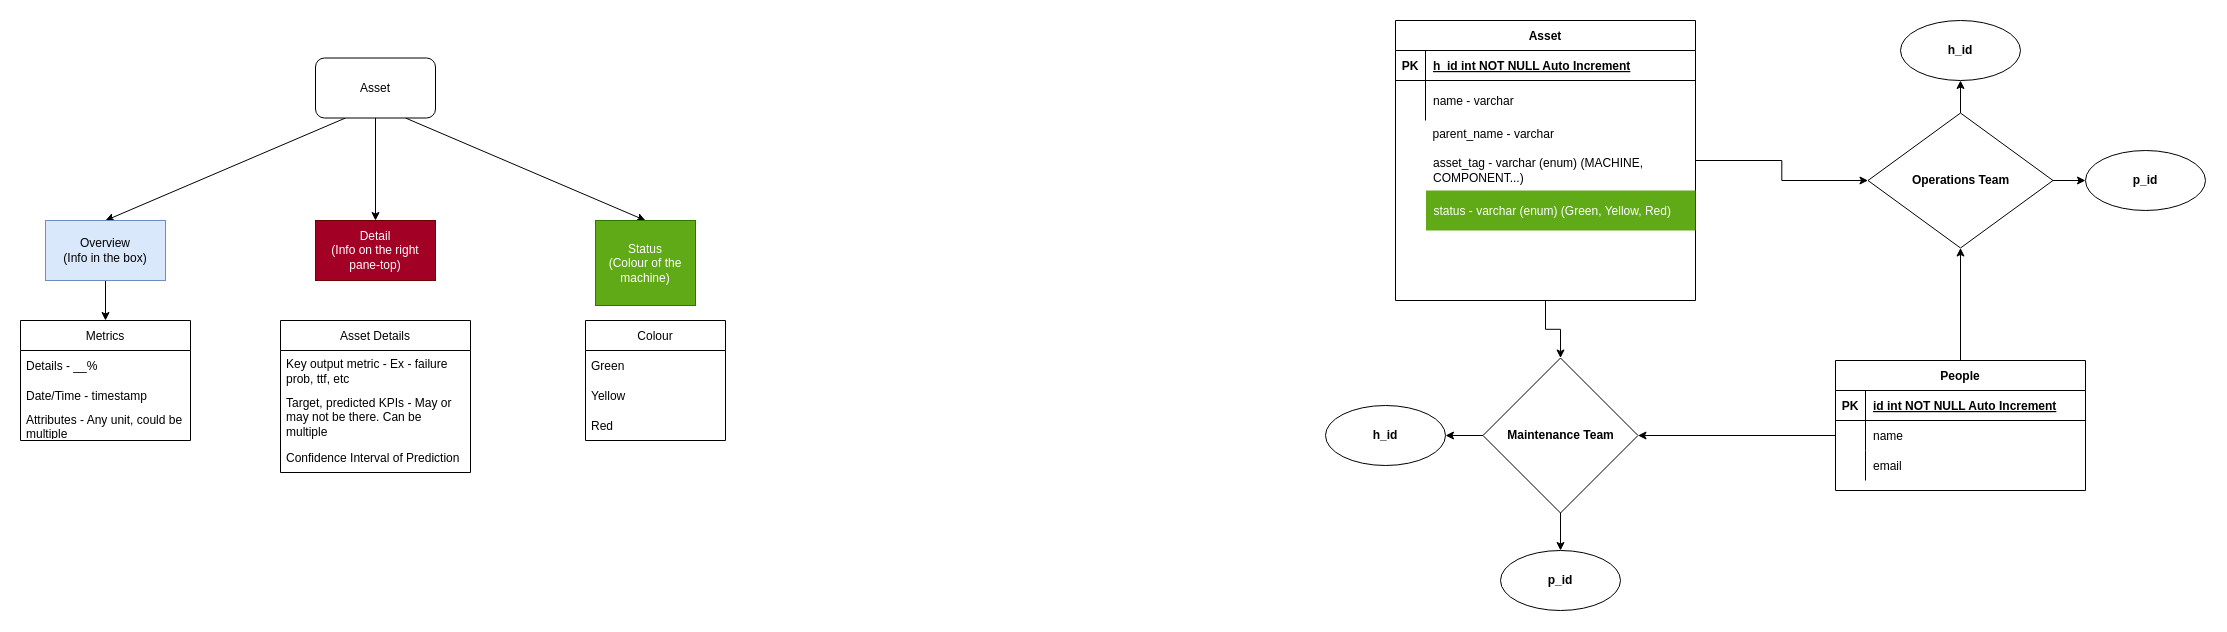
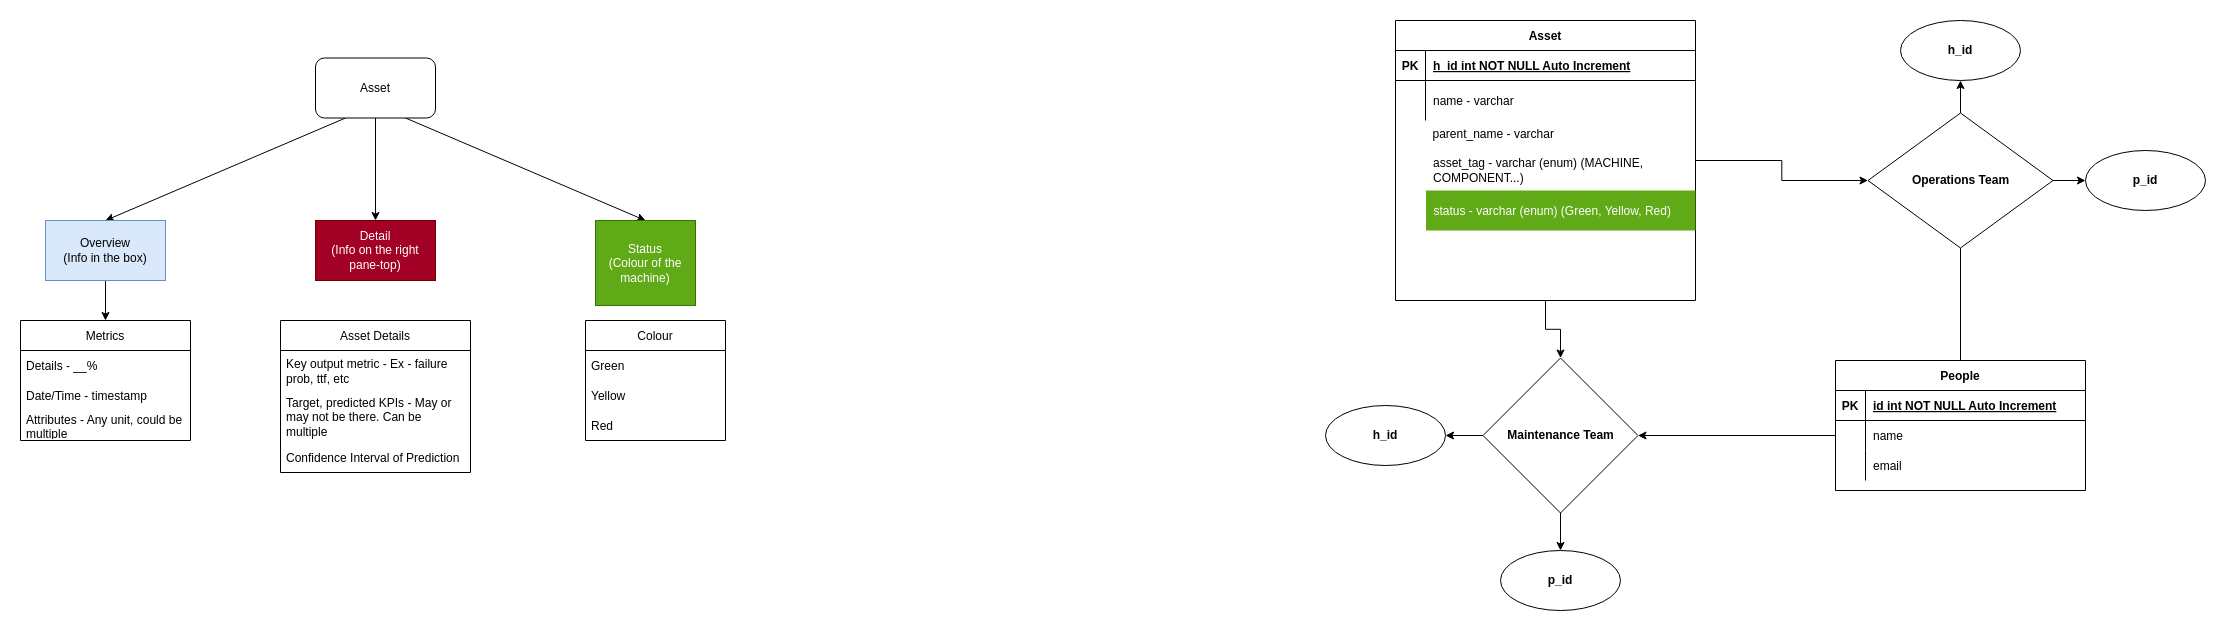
  <mxCell id="0" />
  <mxCell id="1" parent="0" />
- <mxCell id="2" style="edgeStyle=orthogonalEdgeStyle;rounded=0;orthogonalLoop=1;jettySize=auto;html=1;exitX=0.5;exitY=0;exitDx=0;exitDy=0;entryX=0.5;entryY=1;entryDx=0;entryDy=0;" edge="1" parent="1" source="3" target="24"><mxGeometry relative="1" as="geometry"><mxPoint x="1905" y="230" as="targetPoint" /></mxGeometry></mxCell>
+ <mxCell id="2" style="edgeStyle=orthogonalEdgeStyle;rounded=0;orthogonalLoop=1;jettySize=auto;html=1;exitX=0.5;exitY=0;exitDx=0;exitDy=0;entryX=0.5;entryY=1;entryDx=0;entryDy=0;endArrow=none;" edge="1" parent="1" source="3" target="24"><mxGeometry relative="1" as="geometry"><mxPoint x="1905" y="230" as="targetPoint" /></mxGeometry></mxCell>
  <mxCell id="3" value="People" style="shape=table;startSize=30;container=1;collapsible=1;childLayout=tableLayout;fixedRows=1;rowLines=0;fontStyle=1;align=center;resizeLast=1;" parent="1" vertex="1"><mxGeometry x="1835" y="360" width="250" height="130" as="geometry" /></mxCell>
  <mxCell id="4" value="" style="shape=partialRectangle;collapsible=0;dropTarget=0;pointerEvents=0;fillColor=none;points=[[0,0.5],[1,0.5]];portConstraint=eastwest;top=0;left=0;right=0;bottom=1;" parent="3" vertex="1"><mxGeometry y="30" width="250" height="30" as="geometry" /></mxCell>
  <mxCell id="5" value="PK" style="shape=partialRectangle;overflow=hidden;connectable=0;fillColor=none;top=0;left=0;bottom=0;right=0;fontStyle=1;" parent="4" vertex="1"><mxGeometry width="30" height="30" as="geometry"><mxRectangle width="30" height="30" as="alternateBounds" /></mxGeometry></mxCell>
  <mxCell id="6" value="id int NOT NULL Auto Increment" style="shape=partialRectangle;overflow=hidden;connectable=0;fillColor=none;top=0;left=0;bottom=0;right=0;align=left;spacingLeft=6;fontStyle=5;" parent="4" vertex="1"><mxGeometry x="30" width="220" height="30" as="geometry"><mxRectangle width="220" height="30" as="alternateBounds" /></mxGeometry></mxCell>
  <mxCell id="7" value="" style="shape=partialRectangle;collapsible=0;dropTarget=0;pointerEvents=0;fillColor=none;points=[[0,0.5],[1,0.5]];portConstraint=eastwest;top=0;left=0;right=0;bottom=0;" parent="3" vertex="1"><mxGeometry y="60" width="250" height="30" as="geometry" /></mxCell>
  <mxCell id="8" value="" style="shape=partialRectangle;overflow=hidden;connectable=0;fillColor=none;top=0;left=0;bottom=0;right=0;" parent="7" vertex="1"><mxGeometry width="30" height="30" as="geometry"><mxRectangle width="30" height="30" as="alternateBounds" /></mxGeometry></mxCell>
  <mxCell id="9" value="name" style="shape=partialRectangle;overflow=hidden;connectable=0;fillColor=none;top=0;left=0;bottom=0;right=0;align=left;spacingLeft=6;" parent="7" vertex="1"><mxGeometry x="30" width="220" height="30" as="geometry"><mxRectangle width="220" height="30" as="alternateBounds" /></mxGeometry></mxCell>
  <mxCell id="10" value="" style="shape=partialRectangle;collapsible=0;dropTarget=0;pointerEvents=0;fillColor=none;points=[[0,0.5],[1,0.5]];portConstraint=eastwest;top=0;left=0;right=0;bottom=0;" parent="3" vertex="1"><mxGeometry y="90" width="250" height="30" as="geometry" /></mxCell>
  <mxCell id="11" value="  " style="shape=partialRectangle;overflow=hidden;connectable=0;fillColor=none;top=0;left=0;bottom=0;right=0;" parent="10" vertex="1"><mxGeometry width="30" height="30" as="geometry"><mxRectangle width="30" height="30" as="alternateBounds" /></mxGeometry></mxCell>
  <mxCell id="12" value="email" style="shape=partialRectangle;overflow=hidden;connectable=0;fillColor=none;top=0;left=0;bottom=0;right=0;align=left;spacingLeft=6;" parent="10" vertex="1"><mxGeometry x="30" width="220" height="30" as="geometry"><mxRectangle width="220" height="30" as="alternateBounds" /></mxGeometry></mxCell>
  <mxCell id="13" value="" style="edgeStyle=orthogonalEdgeStyle;rounded=0;orthogonalLoop=1;jettySize=auto;html=1;" edge="1" parent="1" source="15" target="24"><mxGeometry relative="1" as="geometry" /></mxCell>
  <mxCell id="14" value="" style="edgeStyle=orthogonalEdgeStyle;rounded=0;orthogonalLoop=1;jettySize=auto;html=1;" edge="1" parent="1" source="15" target="27"><mxGeometry relative="1" as="geometry" /></mxCell>
  <mxCell id="15" value="Asset" style="shape=table;startSize=30;container=1;collapsible=1;childLayout=tableLayout;fixedRows=1;rowLines=0;fontStyle=1;align=center;resizeLast=1;" parent="1" vertex="1"><mxGeometry x="1395" y="20" width="300" height="280" as="geometry" /></mxCell>
  <mxCell id="16" value="" style="shape=partialRectangle;collapsible=0;dropTarget=0;pointerEvents=0;fillColor=none;points=[[0,0.5],[1,0.5]];portConstraint=eastwest;top=0;left=0;right=0;bottom=1;" parent="15" vertex="1"><mxGeometry y="30" width="300" height="30" as="geometry" /></mxCell>
  <mxCell id="17" value="PK" style="shape=partialRectangle;overflow=hidden;connectable=0;fillColor=none;top=0;left=0;bottom=0;right=0;fontStyle=1;" parent="16" vertex="1"><mxGeometry width="30" height="30" as="geometry"><mxRectangle width="30" height="30" as="alternateBounds" /></mxGeometry></mxCell>
  <mxCell id="18" value="h_id int NOT NULL Auto Increment" style="shape=partialRectangle;overflow=hidden;connectable=0;fillColor=none;top=0;left=0;bottom=0;right=0;align=left;spacingLeft=6;fontStyle=5;" parent="16" vertex="1"><mxGeometry x="30" width="270" height="30" as="geometry"><mxRectangle width="270" height="30" as="alternateBounds" /></mxGeometry></mxCell>
  <mxCell id="19" value="" style="shape=partialRectangle;collapsible=0;dropTarget=0;pointerEvents=0;fillColor=none;points=[[0,0.5],[1,0.5]];portConstraint=eastwest;top=0;left=0;right=0;bottom=0;" parent="15" vertex="1"><mxGeometry y="60" width="300" height="40" as="geometry" /></mxCell>
  <mxCell id="20" value="" style="shape=partialRectangle;overflow=hidden;connectable=0;fillColor=none;top=0;left=0;bottom=0;right=0;" parent="19" vertex="1"><mxGeometry width="30" height="40" as="geometry"><mxRectangle width="30" height="40" as="alternateBounds" /></mxGeometry></mxCell>
  <mxCell id="21" value="name - varchar" style="shape=partialRectangle;overflow=hidden;connectable=0;fillColor=none;top=0;left=0;bottom=0;right=0;align=left;spacingLeft=6;" parent="19" vertex="1"><mxGeometry x="30" width="270" height="40" as="geometry"><mxRectangle width="270" height="40" as="alternateBounds" /></mxGeometry></mxCell>
  <mxCell id="22" value="" style="edgeStyle=orthogonalEdgeStyle;rounded=0;orthogonalLoop=1;jettySize=auto;html=1;" edge="1" parent="1" source="24" target="29"><mxGeometry relative="1" as="geometry" /></mxCell>
  <mxCell id="23" value="" style="edgeStyle=orthogonalEdgeStyle;rounded=0;orthogonalLoop=1;jettySize=auto;html=1;" edge="1" parent="1" source="24" target="30"><mxGeometry relative="1" as="geometry" /></mxCell>
  <mxCell id="24" value="Operations Team" style="rhombus;whiteSpace=wrap;html=1;startSize=30;fontStyle=1;" vertex="1" parent="1"><mxGeometry x="1867.5" y="112.5" width="185" height="135" as="geometry" /></mxCell>
  <mxCell id="25" value="" style="edgeStyle=orthogonalEdgeStyle;rounded=0;orthogonalLoop=1;jettySize=auto;html=1;" edge="1" parent="1" source="27" target="31"><mxGeometry relative="1" as="geometry" /></mxCell>
  <mxCell id="26" value="" style="edgeStyle=orthogonalEdgeStyle;rounded=0;orthogonalLoop=1;jettySize=auto;html=1;" edge="1" parent="1" source="27" target="32"><mxGeometry relative="1" as="geometry" /></mxCell>
  <mxCell id="27" value="Maintenance Team" style="rhombus;whiteSpace=wrap;html=1;startSize=30;fontStyle=1;" vertex="1" parent="1"><mxGeometry x="1482.5" y="357.5" width="155" height="155" as="geometry" /></mxCell>
  <mxCell id="28" style="edgeStyle=orthogonalEdgeStyle;rounded=0;orthogonalLoop=1;jettySize=auto;html=1;exitX=0;exitY=0.5;exitDx=0;exitDy=0;entryX=1;entryY=0.5;entryDx=0;entryDy=0;" edge="1" parent="1" source="7" target="27"><mxGeometry relative="1" as="geometry" /></mxCell>
  <mxCell id="29" value="h_id" style="ellipse;whiteSpace=wrap;html=1;startSize=30;fontStyle=1;" vertex="1" parent="1"><mxGeometry x="1900" y="20" width="120" height="60" as="geometry" /></mxCell>
  <mxCell id="30" value="p_id" style="ellipse;whiteSpace=wrap;html=1;startSize=30;fontStyle=1;" vertex="1" parent="1"><mxGeometry x="2085" y="150" width="120" height="60" as="geometry" /></mxCell>
  <mxCell id="31" value="h_id" style="ellipse;whiteSpace=wrap;html=1;startSize=30;fontStyle=1;" vertex="1" parent="1"><mxGeometry y="405" width="120" height="60" as="geometry" x="1325" /></mxCell>
  <mxCell id="32" value="p_id" style="ellipse;whiteSpace=wrap;html=1;startSize=30;fontStyle=1;" vertex="1" parent="1"><mxGeometry x="1500" y="550" width="120" height="60" as="geometry" /></mxCell>
  <mxCell id="33" value="parent_name - varchar" style="shape=partialRectangle;overflow=hidden;connectable=0;fillColor=none;top=0;left=0;bottom=0;right=0;align=left;spacingLeft=6;" vertex="1" parent="1"><mxGeometry x="1424.5" y="112.5" width="270.5" height="40" as="geometry"><mxRectangle width="240" height="40" as="alternateBounds" /></mxGeometry></mxCell>
  <mxCell id="34" value="asset_tag - varchar (enum) (MACHINE, COMPONENT...)" style="shape=partialRectangle;overflow=hidden;connectable=0;fillColor=none;top=0;left=0;bottom=0;right=0;align=left;spacingLeft=6;whiteSpace=wrap;" vertex="1" parent="1"><mxGeometry x="1424.5" y="150" width="270.5" height="40" as="geometry"><mxRectangle width="240" height="40" as="alternateBounds" /></mxGeometry></mxCell>
  <mxCell id="35" style="rounded=0;orthogonalLoop=1;jettySize=auto;html=1;exitX=0.25;exitY=1;exitDx=0;exitDy=0;entryX=0.5;entryY=0;entryDx=0;entryDy=0;" edge="1" parent="1" source="38" target="40"><mxGeometry relative="1" as="geometry" /></mxCell>
  <mxCell id="36" style="edgeStyle=none;rounded=0;orthogonalLoop=1;jettySize=auto;html=1;exitX=0.5;exitY=1;exitDx=0;exitDy=0;entryX=0.5;entryY=0;entryDx=0;entryDy=0;" edge="1" parent="1" source="38" target="41"><mxGeometry relative="1" as="geometry" /></mxCell>
  <mxCell id="37" style="edgeStyle=none;rounded=0;orthogonalLoop=1;jettySize=auto;html=1;exitX=0.75;exitY=1;exitDx=0;exitDy=0;entryX=0.5;entryY=0;entryDx=0;entryDy=0;" edge="1" parent="1" source="38" target="42"><mxGeometry relative="1" as="geometry" /></mxCell>
  <mxCell id="38" value="Asset" style="rounded=1;whiteSpace=wrap;html=1;" vertex="1" parent="1"><mxGeometry x="315" y="57.5" width="120" height="60" as="geometry" /></mxCell>
  <mxCell id="39" style="edgeStyle=none;rounded=0;orthogonalLoop=1;jettySize=auto;html=1;exitX=0.5;exitY=1;exitDx=0;exitDy=0;entryX=0.5;entryY=0;entryDx=0;entryDy=0;" edge="1" parent="1" source="40" target="43"><mxGeometry relative="1" as="geometry" /></mxCell>
  <mxCell id="40" value="Overview&lt;br&gt;(Info in the box)" style="rounded=0;whiteSpace=wrap;html=1;fillColor=#dae8fc;strokeColor=#6c8ebf;" vertex="1" parent="1"><mxGeometry x="45" y="220" width="120" height="60" as="geometry" /></mxCell>
  <mxCell id="41" value="Detail&lt;br&gt;(Info on the right pane-top)" style="rounded=0;whiteSpace=wrap;html=1;fillColor=#a20025;strokeColor=#6F0000;fontColor=#ffffff;" vertex="1" parent="1"><mxGeometry x="315" y="220" width="120" height="60" as="geometry" /></mxCell>
  <mxCell id="42" value="Status&lt;br&gt;(Colour of the machine)" style="rounded=0;whiteSpace=wrap;html=1;fillColor=#60a917;strokeColor=#2D7600;fontColor=#ffffff;" vertex="1" parent="1"><mxGeometry x="595" y="220" width="100" height="85" as="geometry" /></mxCell>
  <mxCell id="43" value="Metrics" style="swimlane;fontStyle=0;childLayout=stackLayout;horizontal=1;startSize=30;horizontalStack=0;resizeParent=1;resizeParentMax=0;resizeLast=0;collapsible=1;marginBottom=0;" vertex="1" parent="1"><mxGeometry x="20" y="320" width="170" height="120" as="geometry" /></mxCell>
  <mxCell id="44" value="Details - __%" style="text;strokeColor=none;fillColor=none;align=left;verticalAlign=middle;spacingLeft=4;spacingRight=4;overflow=hidden;points=[[0,0.5],[1,0.5]];portConstraint=eastwest;rotatable=0;" vertex="1" parent="43"><mxGeometry y="30" width="170" height="30" as="geometry" /></mxCell>
  <mxCell id="45" value="Date/Time - timestamp" style="text;strokeColor=none;fillColor=none;align=left;verticalAlign=middle;spacingLeft=4;spacingRight=4;overflow=hidden;points=[[0,0.5],[1,0.5]];portConstraint=eastwest;rotatable=0;" vertex="1" parent="43"><mxGeometry y="60" width="170" height="30" as="geometry" /></mxCell>
  <mxCell id="46" value="Attributes - Any unit, could be multiple" style="text;strokeColor=none;fillColor=none;align=left;verticalAlign=middle;spacingLeft=4;spacingRight=4;overflow=hidden;points=[[0,0.5],[1,0.5]];portConstraint=eastwest;rotatable=0;whiteSpace=wrap;" vertex="1" parent="43"><mxGeometry y="90" width="170" height="30" as="geometry" /></mxCell>
  <mxCell id="47" value="Asset Details" style="swimlane;fontStyle=0;childLayout=stackLayout;horizontal=1;startSize=30;horizontalStack=0;resizeParent=1;resizeParentMax=0;resizeLast=0;collapsible=1;marginBottom=0;" vertex="1" parent="1"><mxGeometry x="280" y="320" width="190" height="152" as="geometry"><mxRectangle x="-1030" y="350" width="100" height="30" as="alternateBounds" /></mxGeometry></mxCell>
  <mxCell id="48" value="Key output metric - Ex - failure prob, ttf, etc" style="text;strokeColor=none;fillColor=none;align=left;verticalAlign=middle;spacingLeft=4;spacingRight=4;overflow=hidden;points=[[0,0.5],[1,0.5]];portConstraint=eastwest;rotatable=0;whiteSpace=wrap;" vertex="1" parent="47"><mxGeometry y="30" width="190" height="42" as="geometry" /></mxCell>
  <mxCell id="49" value="Target, predicted KPIs - May or may not be there. Can be multiple" style="text;strokeColor=none;fillColor=none;align=left;verticalAlign=middle;spacingLeft=4;spacingRight=4;overflow=hidden;points=[[0,0.5],[1,0.5]];portConstraint=eastwest;rotatable=0;whiteSpace=wrap;" vertex="1" parent="47"><mxGeometry y="72" width="190" height="50" as="geometry" /></mxCell>
  <mxCell id="50" value="Confidence Interval of Prediction" style="text;strokeColor=none;fillColor=none;align=left;verticalAlign=middle;spacingLeft=4;spacingRight=4;overflow=hidden;points=[[0,0.5],[1,0.5]];portConstraint=eastwest;rotatable=0;" vertex="1" parent="47"><mxGeometry y="122" width="190" height="30" as="geometry" /></mxCell>
  <mxCell id="51" value="Colour" style="swimlane;fontStyle=0;childLayout=stackLayout;horizontal=1;startSize=30;horizontalStack=0;resizeParent=1;resizeParentMax=0;resizeLast=0;collapsible=1;marginBottom=0;" vertex="1" parent="1"><mxGeometry x="585" y="320" width="140" height="120" as="geometry" /></mxCell>
  <mxCell id="52" value="Green" style="text;strokeColor=none;fillColor=none;align=left;verticalAlign=middle;spacingLeft=4;spacingRight=4;overflow=hidden;points=[[0,0.5],[1,0.5]];portConstraint=eastwest;rotatable=0;" vertex="1" parent="51"><mxGeometry y="30" width="140" height="30" as="geometry" /></mxCell>
  <mxCell id="53" value="Yellow" style="text;strokeColor=none;fillColor=none;align=left;verticalAlign=middle;spacingLeft=4;spacingRight=4;overflow=hidden;points=[[0,0.5],[1,0.5]];portConstraint=eastwest;rotatable=0;" vertex="1" parent="51"><mxGeometry y="60" width="140" height="30" as="geometry" /></mxCell>
  <mxCell id="54" value="Red" style="text;strokeColor=none;fillColor=none;align=left;verticalAlign=middle;spacingLeft=4;spacingRight=4;overflow=hidden;points=[[0,0.5],[1,0.5]];portConstraint=eastwest;rotatable=0;" vertex="1" parent="51"><mxGeometry y="90" width="140" height="30" as="geometry" /></mxCell>
  <mxCell id="55" value="status - varchar (enum) (Green, Yellow, Red)" style="shape=partialRectangle;overflow=hidden;connectable=0;fillColor=#60a917;top=0;left=0;bottom=0;right=0;align=left;spacingLeft=6;fontColor=#ffffff;strokeColor=#2D7600;" vertex="1" parent="1"><mxGeometry x="1425.5" y="190" width="269.5" height="40" as="geometry"><mxRectangle width="240" height="40" as="alternateBounds" /></mxGeometry></mxCell>
